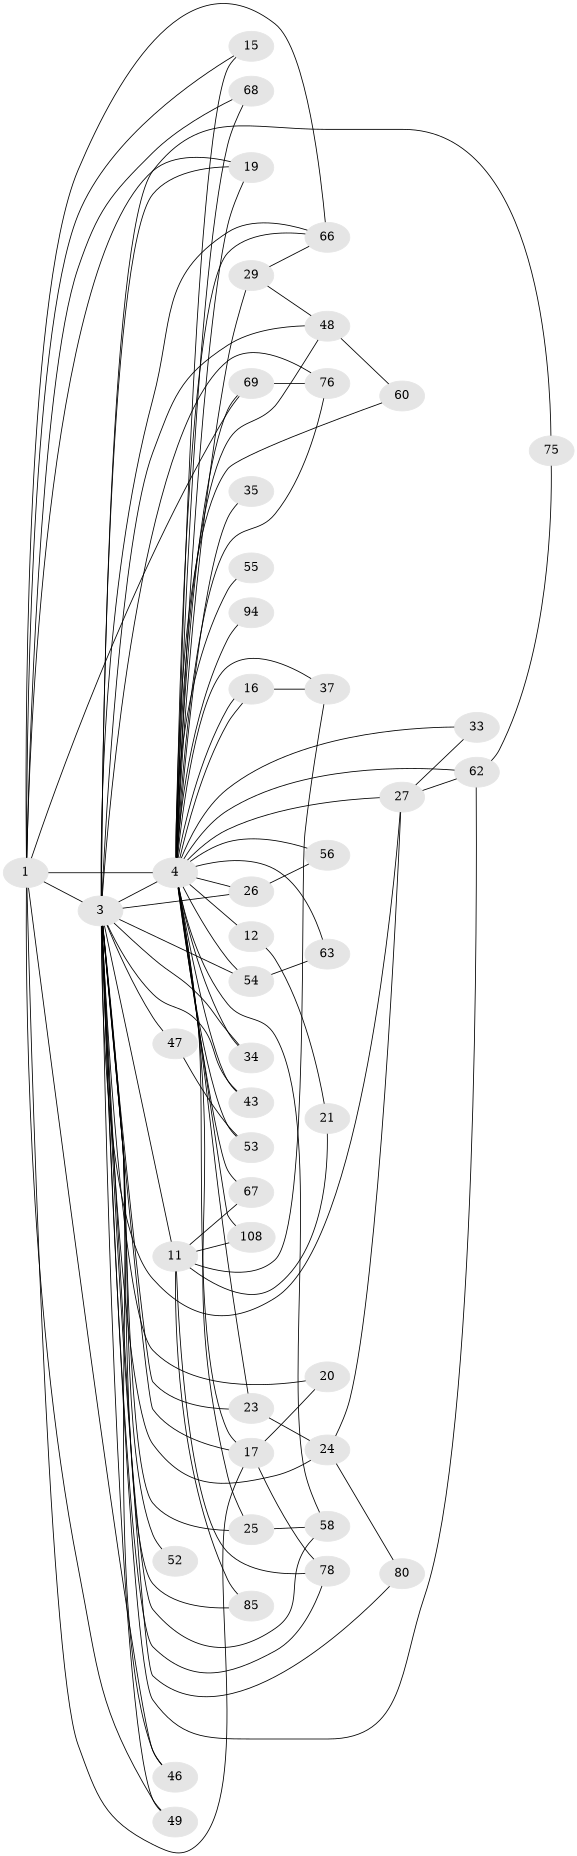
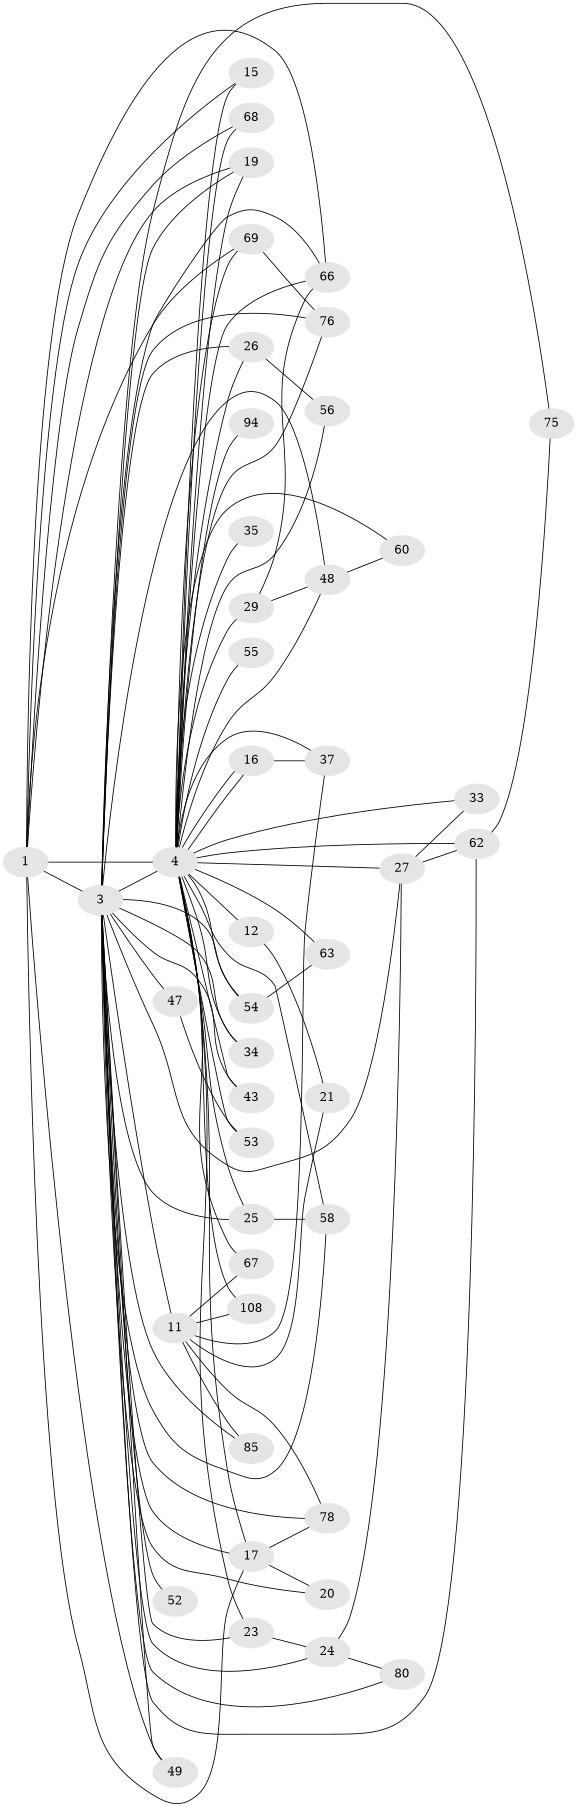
  graph {
    rankdir=LR
    node [color=gray90 style=filled]
    1 [super="+2"]
    3 [super="+5+6"]
    4 [super="+115+93+10+77+32+14+7"]
    15
    17
    19
    n7 [label=66 super="+39+71"]
-   46 [super="+81"]
    49
    68
    69
    11
    20 [super="+104"]
    23
    24
    25 [super="+28"]
    26
    27 [super="+95+107"]
    34
    43
    47
    48 [super="+91"]
    52
    54 [super="+73"]
    58 [super="+98"]
    62 [super="+86+116"]
    75
    76 [super="+112"]
    78
    80
    85
    37 [super="+109"]
    12
    16
    29
    33 [super="+44"]
    35
    53
    55
    56
    60
    63
    67
    94
    108
    21
    1 -- 3 [weight=9]
    1 -- 4 [weight=15]
    1 -- 15
    1 -- 17
    1 -- 19
    1 -- n7
-   1 -- 46
    1 -- 49
    1 -- 68
    1 -- 69
    3 -- 4 [weight=27]
    3 -- 17
    3 -- 19 [weight=2]
    3 -- n7
-   3 -- 46 [weight=2]
    3 -- 49
    3 -- 11 [weight=2]
    3 -- 20 [weight=2]
    3 -- 23
    3 -- 24
    3 -- 25
    3 -- 26 [weight=2]
    3 -- 27
    3 -- 34
    3 -- 43
    3 -- 47 [weight=2]
    3 -- 48
    3 -- 52
    3 -- 54 [weight=4]
    3 -- 58
    3 -- 62 [weight=2]
    3 -- 75
    3 -- 76
    3 -- 78
    3 -- 80
    3 -- 85
    4 -- 15
    4 -- 17 [weight=2]
    4 -- 19 [weight=2]
    4 -- n7 [weight=3]
    4 -- 68
    4 -- 69
    4 -- 23 [weight=2]
    4 -- 25 [weight=4]
    4 -- 26
    4 -- 27 [weight=4]
    4 -- 34
    4 -- 43
    4 -- 48
    4 -- 54
    4 -- 58
    4 -- 62 [weight=3]
    4 -- 76
    4 -- 37
    4 -- 12
    4 -- 16
    4 -- 16
    4 -- 29 [weight=2]
    4 -- 33 [weight=2]
    4 -- 35 [weight=2]
    4 -- 53
    4 -- 55 [weight=2]
    4 -- 56
    4 -- 60
    4 -- 63
    4 -- 67
    4 -- 94 [weight=2]
    4 -- 108
    17 -- 20
    17 -- 78
    69 -- 76
    11 -- 78
    11 -- 85
    11 -- 37
    11 -- 67
    11 -- 108
    11 -- 21
    23 -- 24
    24 -- 27
    24 -- 80
    25 -- 58
    26 -- 56
    27 -- 62
    27 -- 33
    47 -- 53
    48 -- 60
    54 -- 63
    62 -- 75
    12 -- 21
    16 -- 37
    29 -- n7
    29 -- 48
  }
